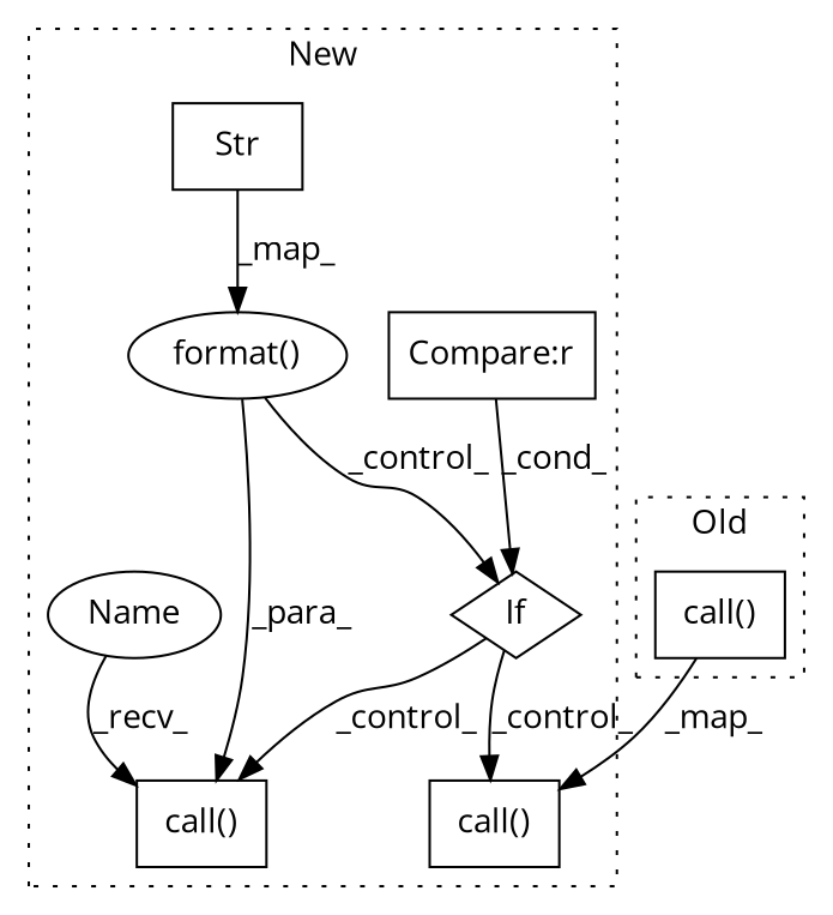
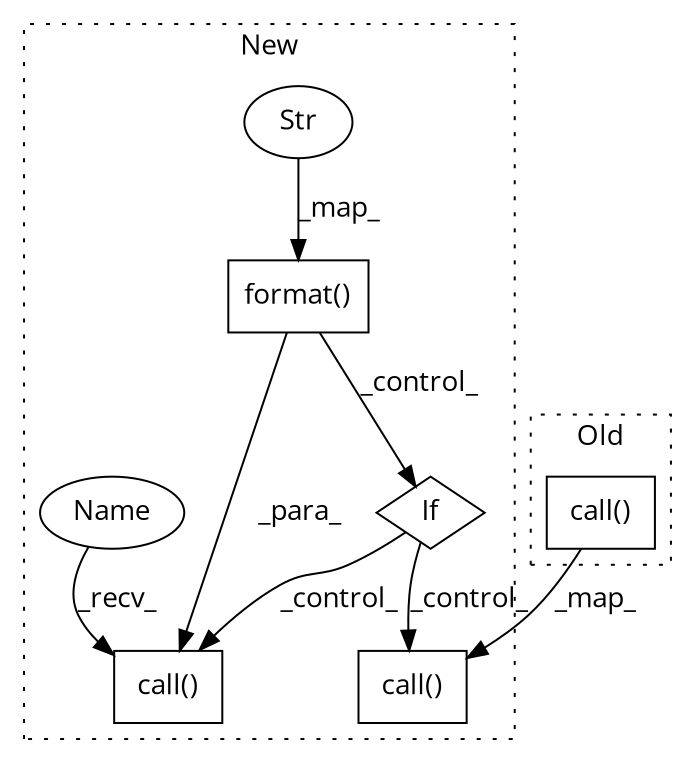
  digraph {
    fontname="Open Sans"
    node [a=75 fontname="Open Sans" l="33,15" shape=box]
    edge [fontname="Open Sans"]
    n1 [label="call()" s="2327,2700"]
    n2 [a=96 l=3 label=If s=2290 shape=diamond]
    n3 [label="call()" s="2742,3135"]
-   n4 [a=40 l=20 label="Compare:r" s=2293]
-   n5 [l="13,1" label="format()" s="3089,3115" shape=ellipse]
-   n6 [a=66 l=5 label=Str s=3089]
+   n5 [l="13,1" label="format()" s="3089,3115"]
+   n6 [a=66 l=5 label=Str s=3089 shape=ellipse]
    n7 [a=87 l=10 label=Name s=2742 shape=ellipse]
    n8 [l="29,11" label="call()" s="1977,2314"]
    subgraph cluster_1 {
      label=New
      style=dotted
      n1
      n2
      n3
-     n4
      n5
      n6
      n7
    }
    subgraph cluster_2 {
      label=Old
      style=dotted
      n8
    }
    n2 -> n1 [label=_control_]
    n2 -> n3 [label=_control_]
-   n4 -> n2 [label=_cond_]
    n5 -> n2 [label=_control_]
    n5 -> n3 [label=_para_]
    n6 -> n5 [label=_map_]
    n7 -> n3 [label=_recv_]
    n8 -> n1 [label=_map_]
  }
